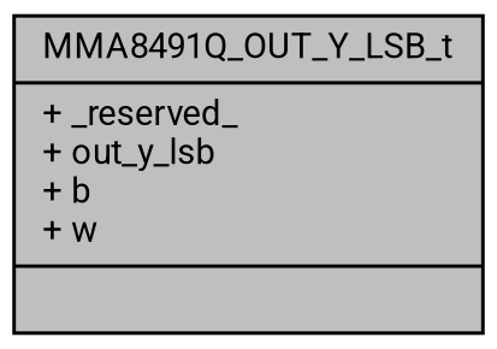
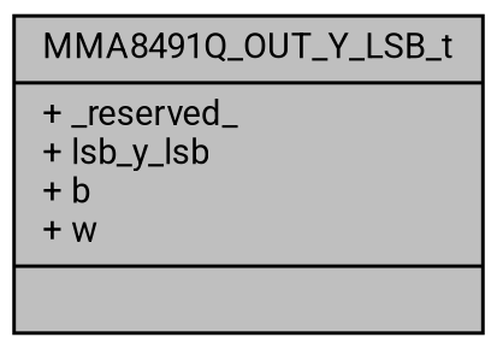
  digraph {
    fontname=Roboto
-   n1 [color=black fillcolor=grey75 fontcolor=black fontname=Roboto fontsize=10 height=0.2 label="{MMA8491Q_OUT_Y_LSB_t\n|+ _reserved_\l+ out_y_lsb\l+ b\l+ w\l|}" shape=record style=filled width=0.4]
+   n1 [color=black fillcolor=grey75 fontcolor=black fontname=Roboto fontsize=10 height=0.2 label="{MMA8491Q_OUT_Y_LSB_t\n|+ _reserved_\l+ lsb_y_lsb\l+ b\l+ w\l|}" shape=record style=filled width=0.4]
  }
